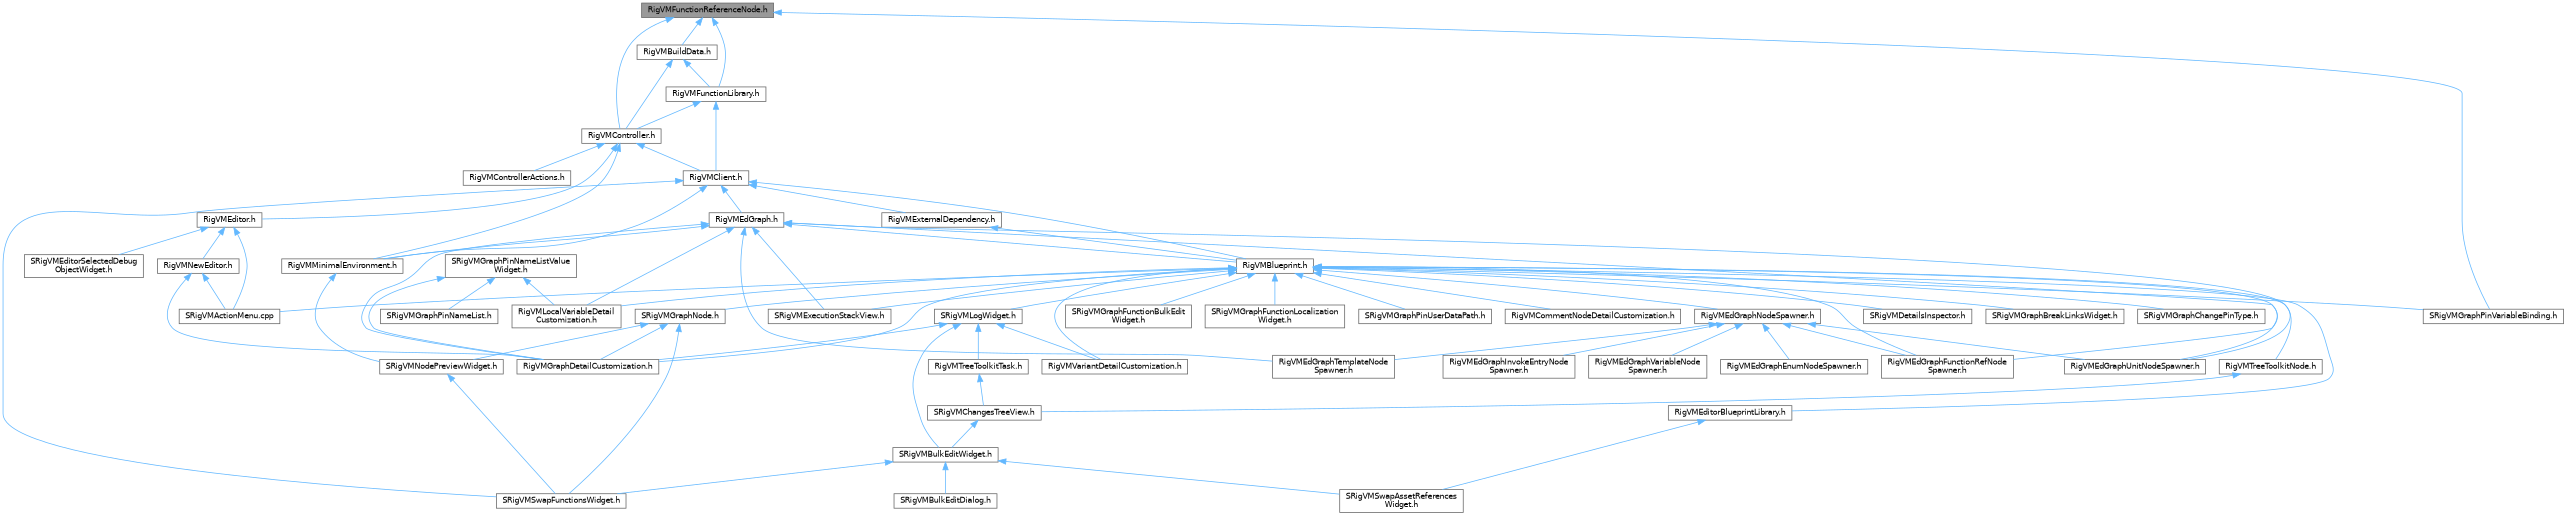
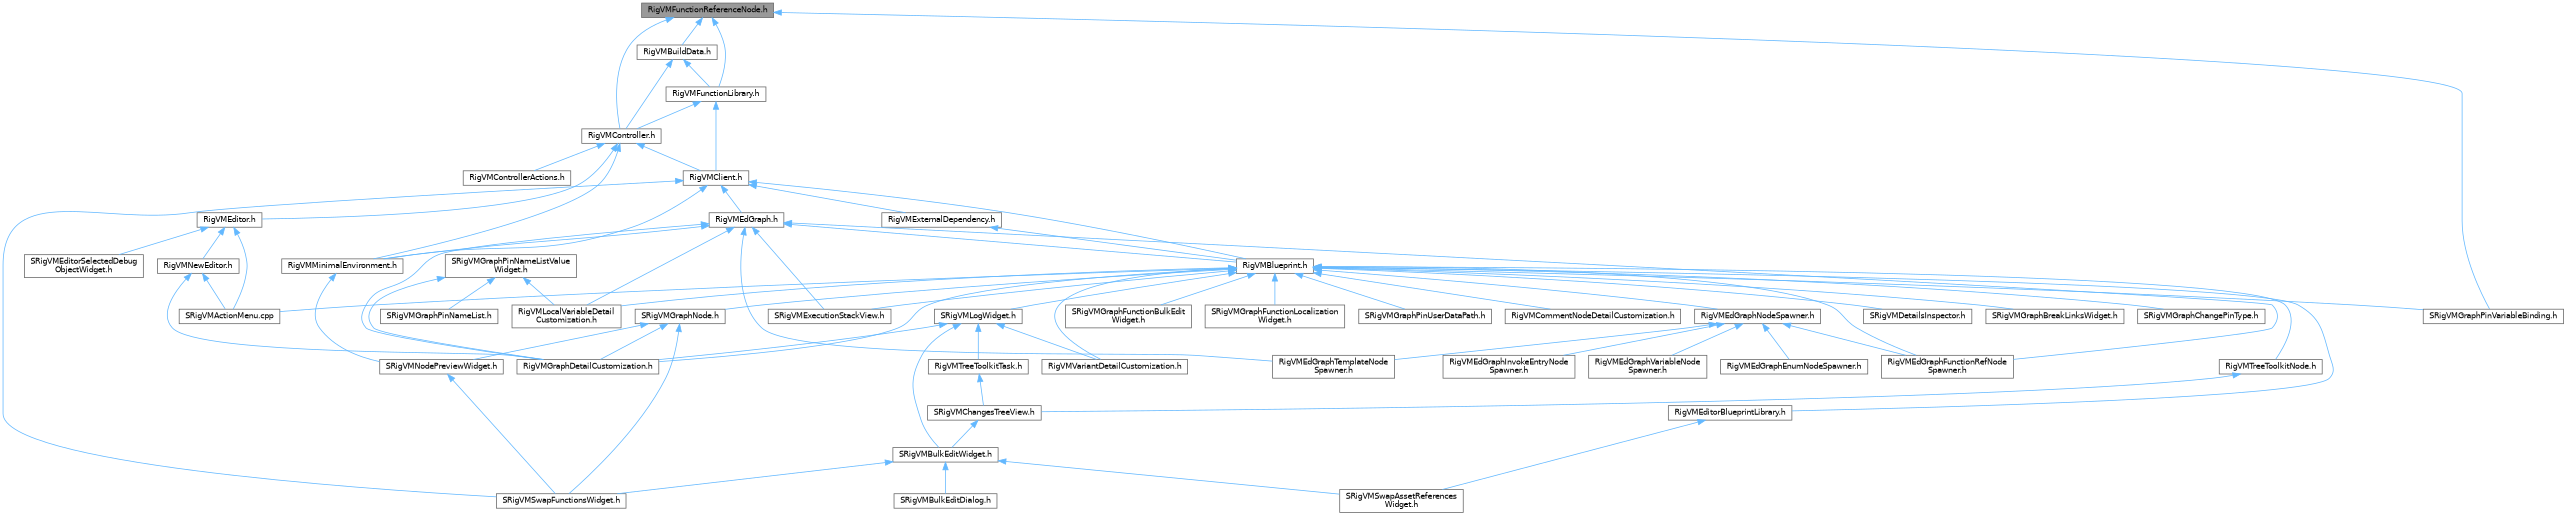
  digraph {
    fontname="DejaVu Sans"
    node [color=grey40 fillcolor=white fontname="DejaVu Sans" fontsize=10 shape=box style=filled]
    edge [color=steelblue1 dir=back fontname="DejaVu Sans" fontsize=10 labelfontname=Helvetica labelfontsize=10 style=solid]
    n1 [color=gray40 fillcolor=grey60 fontcolor=black height=0.2 label="RigVMFunctionReferenceNode.h" width=0.4]
    n2 [height=0.2 label="RigVMBuildData.h" width=0.4]
    n3 [height=0.2 label="RigVMController.h" width=0.4]
    n4 [height=0.2 label="SRigVMGraphPinVariableBinding.h" width=0.4]
    n5 [height=0.2 label="RigVMFunctionLibrary.h" width=0.4]
    n6 [height=0.2 label="RigVMClient.h" width=0.4]
    n7 [height=0.2 label="RigVMMinimalEnvironment.h" width=0.4]
    n8 [height=0.2 label="RigVMControllerActions.h" width=0.4]
    n9 [height=0.2 label="RigVMEditor.h" width=0.4]
    n10 [height=0.2 label="SRigVMSwapFunctionsWidget.h" width=0.4]
    n11 [height=0.2 label="RigVMBlueprint.h" width=0.4]
    n12 [height=0.2 label="RigVMEdGraph.h" width=0.4]
    n13 [height=0.2 label="RigVMExternalDependency.h" width=0.4]
    n14 [height=0.2 label="SRigVMNodePreviewWidget.h" width=0.4]
    n15 [height=0.2 label="SRigVMActionMenu.cpp" width=0.4]
    n16 [height=0.2 label="RigVMNewEditor.h" width=0.4]
    n17 [height=0.2 label="SRigVMEditorSelectedDebug\lObjectWidget.h" width=0.4]
    n18 [height=0.2 label="RigVMCommentNodeDetailCustomization.h" width=0.4]
    n19 [height=0.2 label="RigVMEdGraphFunctionRefNode\lSpawner.h" width=0.4]
    n20 [height=0.2 label="RigVMEdGraphNodeSpawner.h" width=0.4]
-   n21 [height=0.2 label="RigVMEdGraphUnitNodeSpawner.h" width=0.4]
    n22 [height=0.2 label="RigVMEditorBlueprintLibrary.h" width=0.4]
    n23 [height=0.2 label="RigVMGraphDetailCustomization.h" width=0.4]
    n24 [height=0.2 label="RigVMLocalVariableDetail\lCustomization.h" width=0.4]
    n25 [height=0.2 label="RigVMTreeToolkitNode.h" width=0.4]
    n26 [height=0.2 label="RigVMVariantDetailCustomization.h" width=0.4]
    n27 [height=0.2 label="SRigVMDetailsInspector.h" width=0.4]
    n28 [height=0.2 label="SRigVMExecutionStackView.h" width=0.4]
    n29 [height=0.2 label="SRigVMGraphBreakLinksWidget.h" width=0.4]
    n30 [height=0.2 label="SRigVMGraphChangePinType.h" width=0.4]
    n31 [height=0.2 label="SRigVMGraphFunctionBulkEdit\lWidget.h" width=0.4]
    n32 [height=0.2 label="SRigVMGraphFunctionLocalization\lWidget.h" width=0.4]
    n33 [height=0.2 label="SRigVMGraphNode.h" width=0.4]
    n34 [height=0.2 label="SRigVMGraphPinUserDataPath.h" width=0.4]
    n35 [height=0.2 label="SRigVMLogWidget.h" width=0.4]
    n36 [height=0.2 label="RigVMEdGraphTemplateNode\lSpawner.h" width=0.4]
    n37 [height=0.2 label="RigVMEdGraphEnumNodeSpawner.h" width=0.4]
    n38 [height=0.2 label="RigVMEdGraphInvokeEntryNode\lSpawner.h" width=0.4]
    n39 [height=0.2 label="RigVMEdGraphVariableNode\lSpawner.h" width=0.4]
    n40 [height=0.2 label="SRigVMSwapAssetReferences\lWidget.h" width=0.4]
    n41 [height=0.2 label="SRigVMChangesTreeView.h" width=0.4]
    n42 [height=0.2 label="SRigVMBulkEditWidget.h" width=0.4]
    n43 [height=0.2 label="RigVMTreeToolkitTask.h" width=0.4]
    n44 [height=0.2 label="SRigVMBulkEditDialog.h" width=0.4]
    n45 [height=0.2 label="SRigVMGraphPinNameListValue\lWidget.h" width=0.4]
    n46 [height=0.2 label="SRigVMGraphPinNameList.h" width=0.4]
    n1 -> n2
    n1 -> n3
    n1 -> n4
    n1 -> n5
    n2 -> n3
    n2 -> n5
    n3 -> n6
    n3 -> n7
    n3 -> n8
    n3 -> n9
    n5 -> n3
    n5 -> n6
    n6 -> n7
    n6 -> n10
    n6 -> n11
    n6 -> n12
    n6 -> n13
    n7 -> n14
    n9 -> n15
    n9 -> n16
    n9 -> n17
    n11 -> n4
    n11 -> n15
    n11 -> n18
    n11 -> n19
    n11 -> n20
-   n11 -> n21
    n11 -> n22
    n11 -> n23
    n11 -> n24
    n11 -> n25
    n11 -> n26
    n11 -> n27
    n11 -> n28
    n11 -> n29
    n11 -> n30
    n11 -> n31
    n11 -> n32
    n11 -> n33
    n11 -> n34
    n11 -> n35
    n12 -> n7
    n12 -> n11
    n12 -> n19
-   n12 -> n21
    n12 -> n23
    n12 -> n24
    n12 -> n28
    n12 -> n36
    n13 -> n11
    n14 -> n10
    n16 -> n15
    n16 -> n23
    n20 -> n19
-   n20 -> n21
    n20 -> n36
    n20 -> n37
    n20 -> n38
    n20 -> n39
    n22 -> n40
    n25 -> n41
    n33 -> n10
    n33 -> n14
    n33 -> n23
    n35 -> n23
    n35 -> n26
    n35 -> n42
    n35 -> n43
    n41 -> n42
    n42 -> n10
    n42 -> n40
    n42 -> n44
    n43 -> n41
    n45 -> n23
    n45 -> n24
    n45 -> n46
  }
